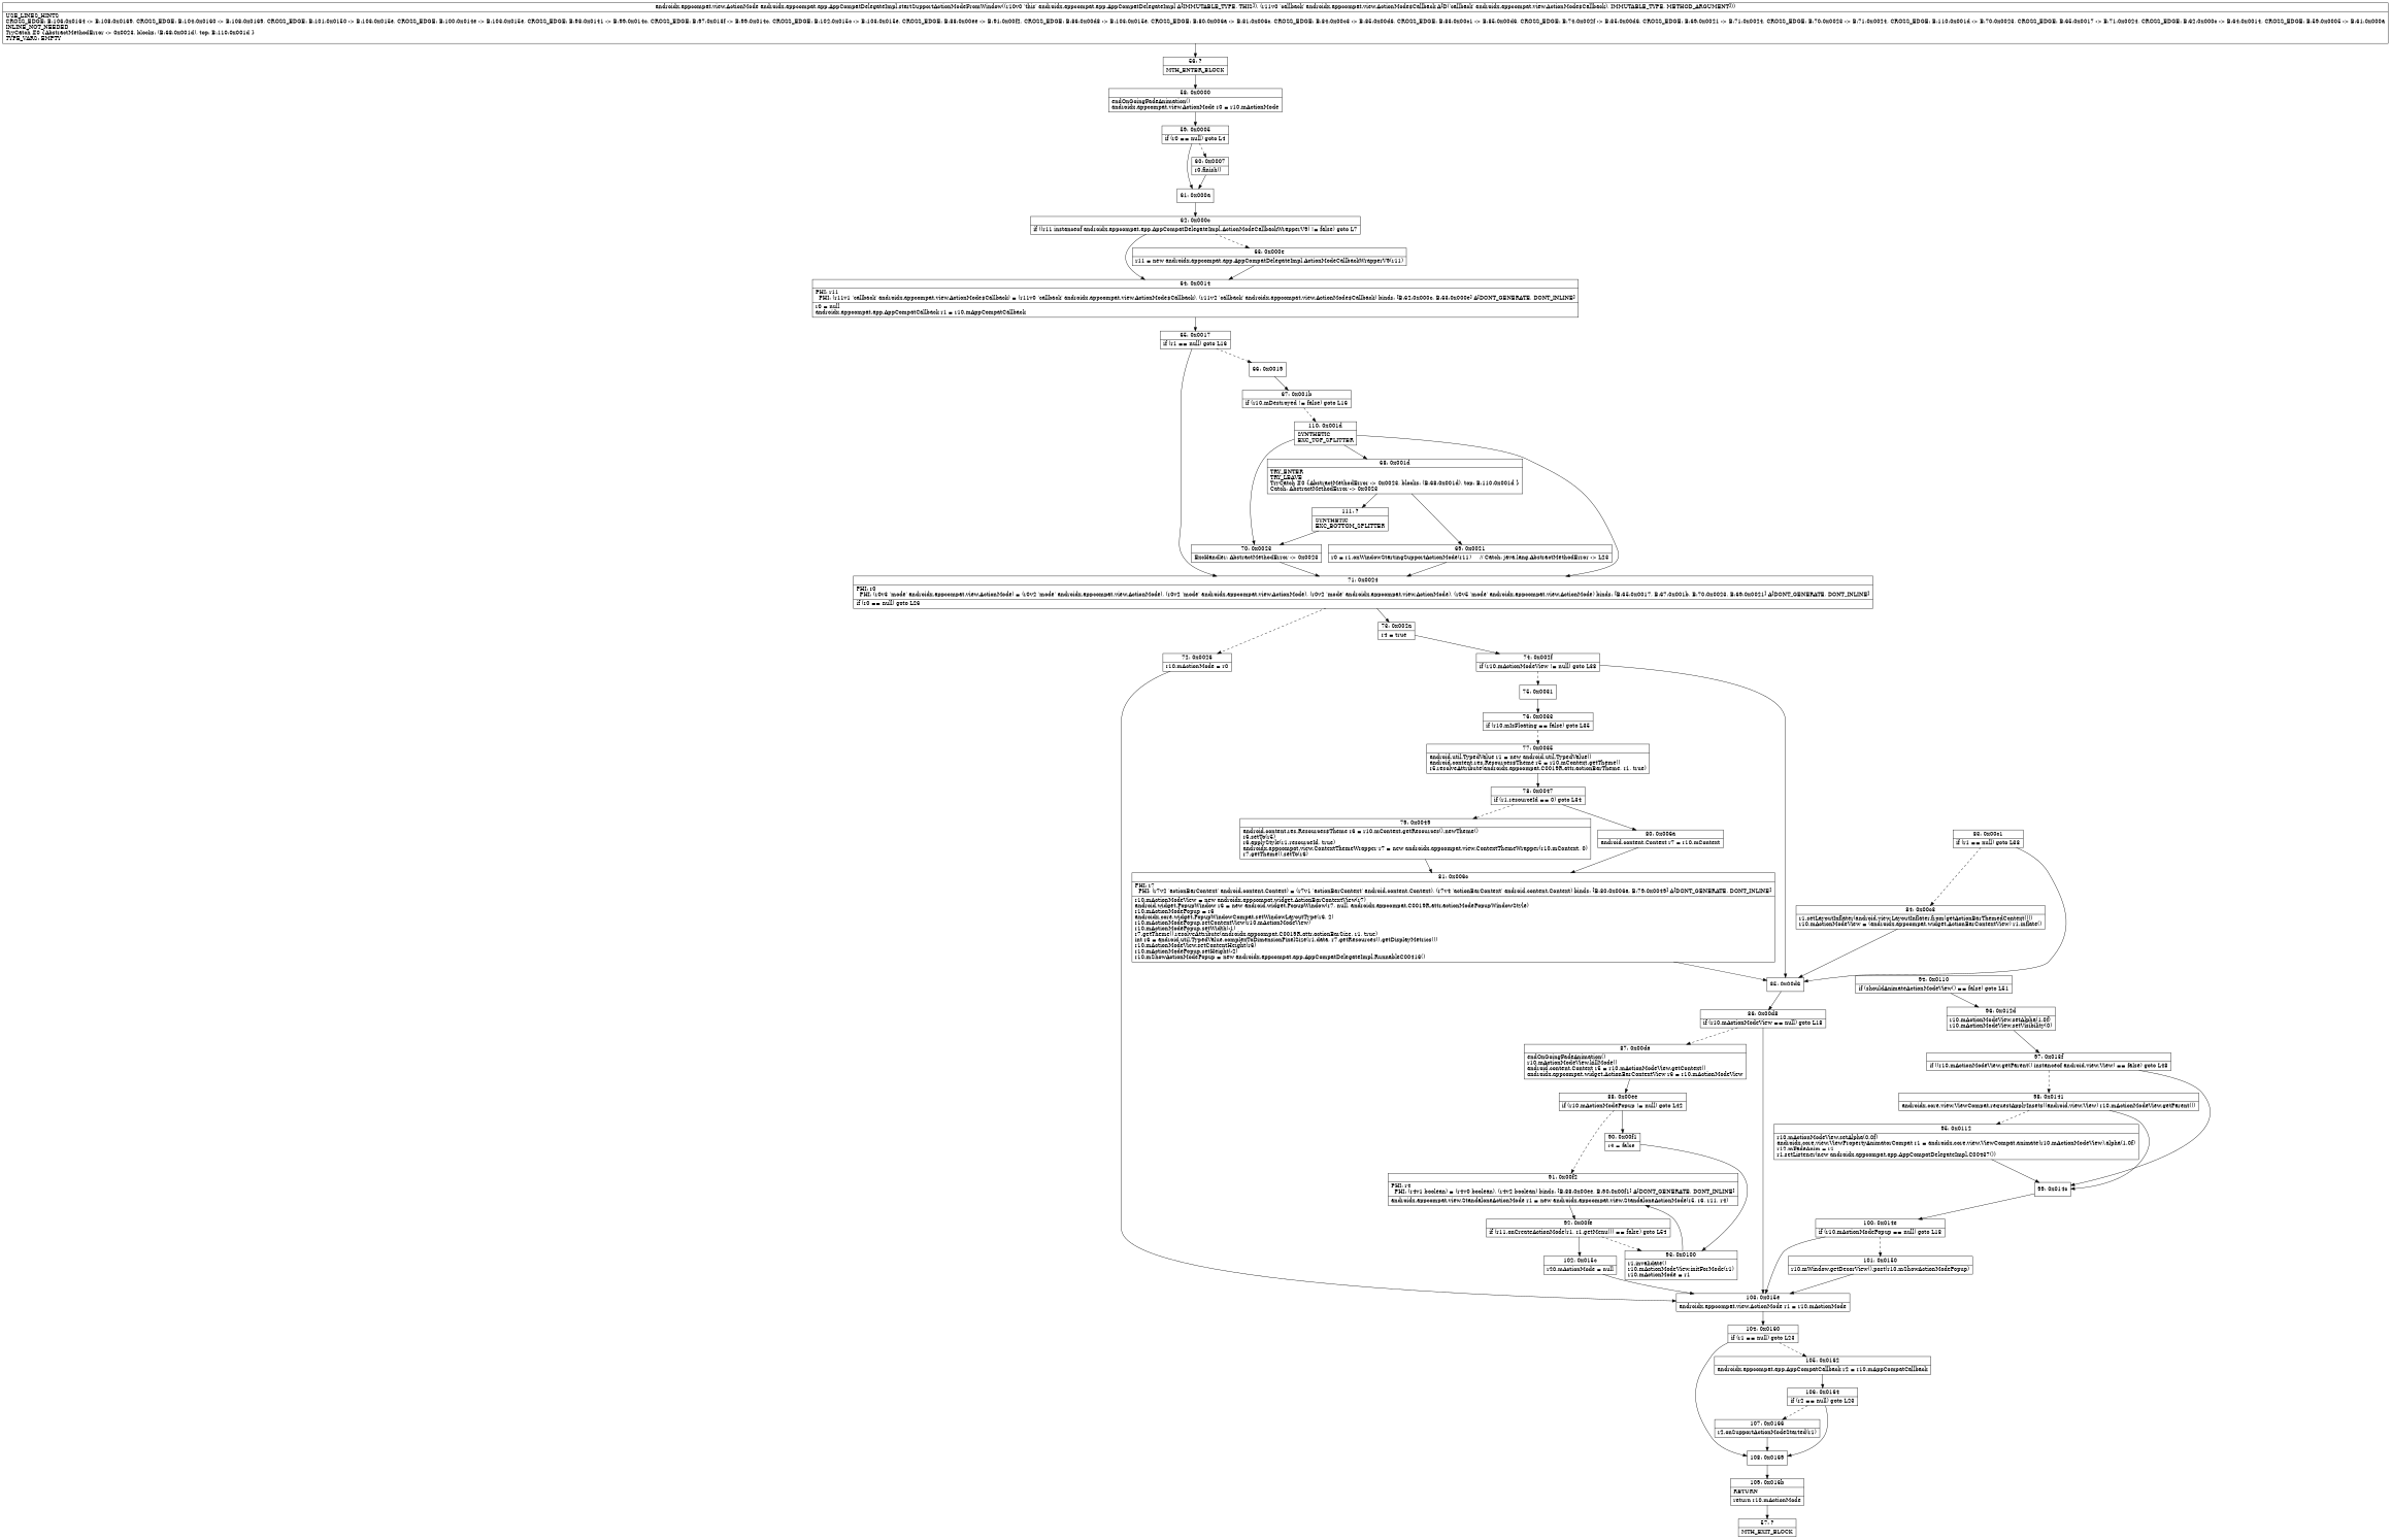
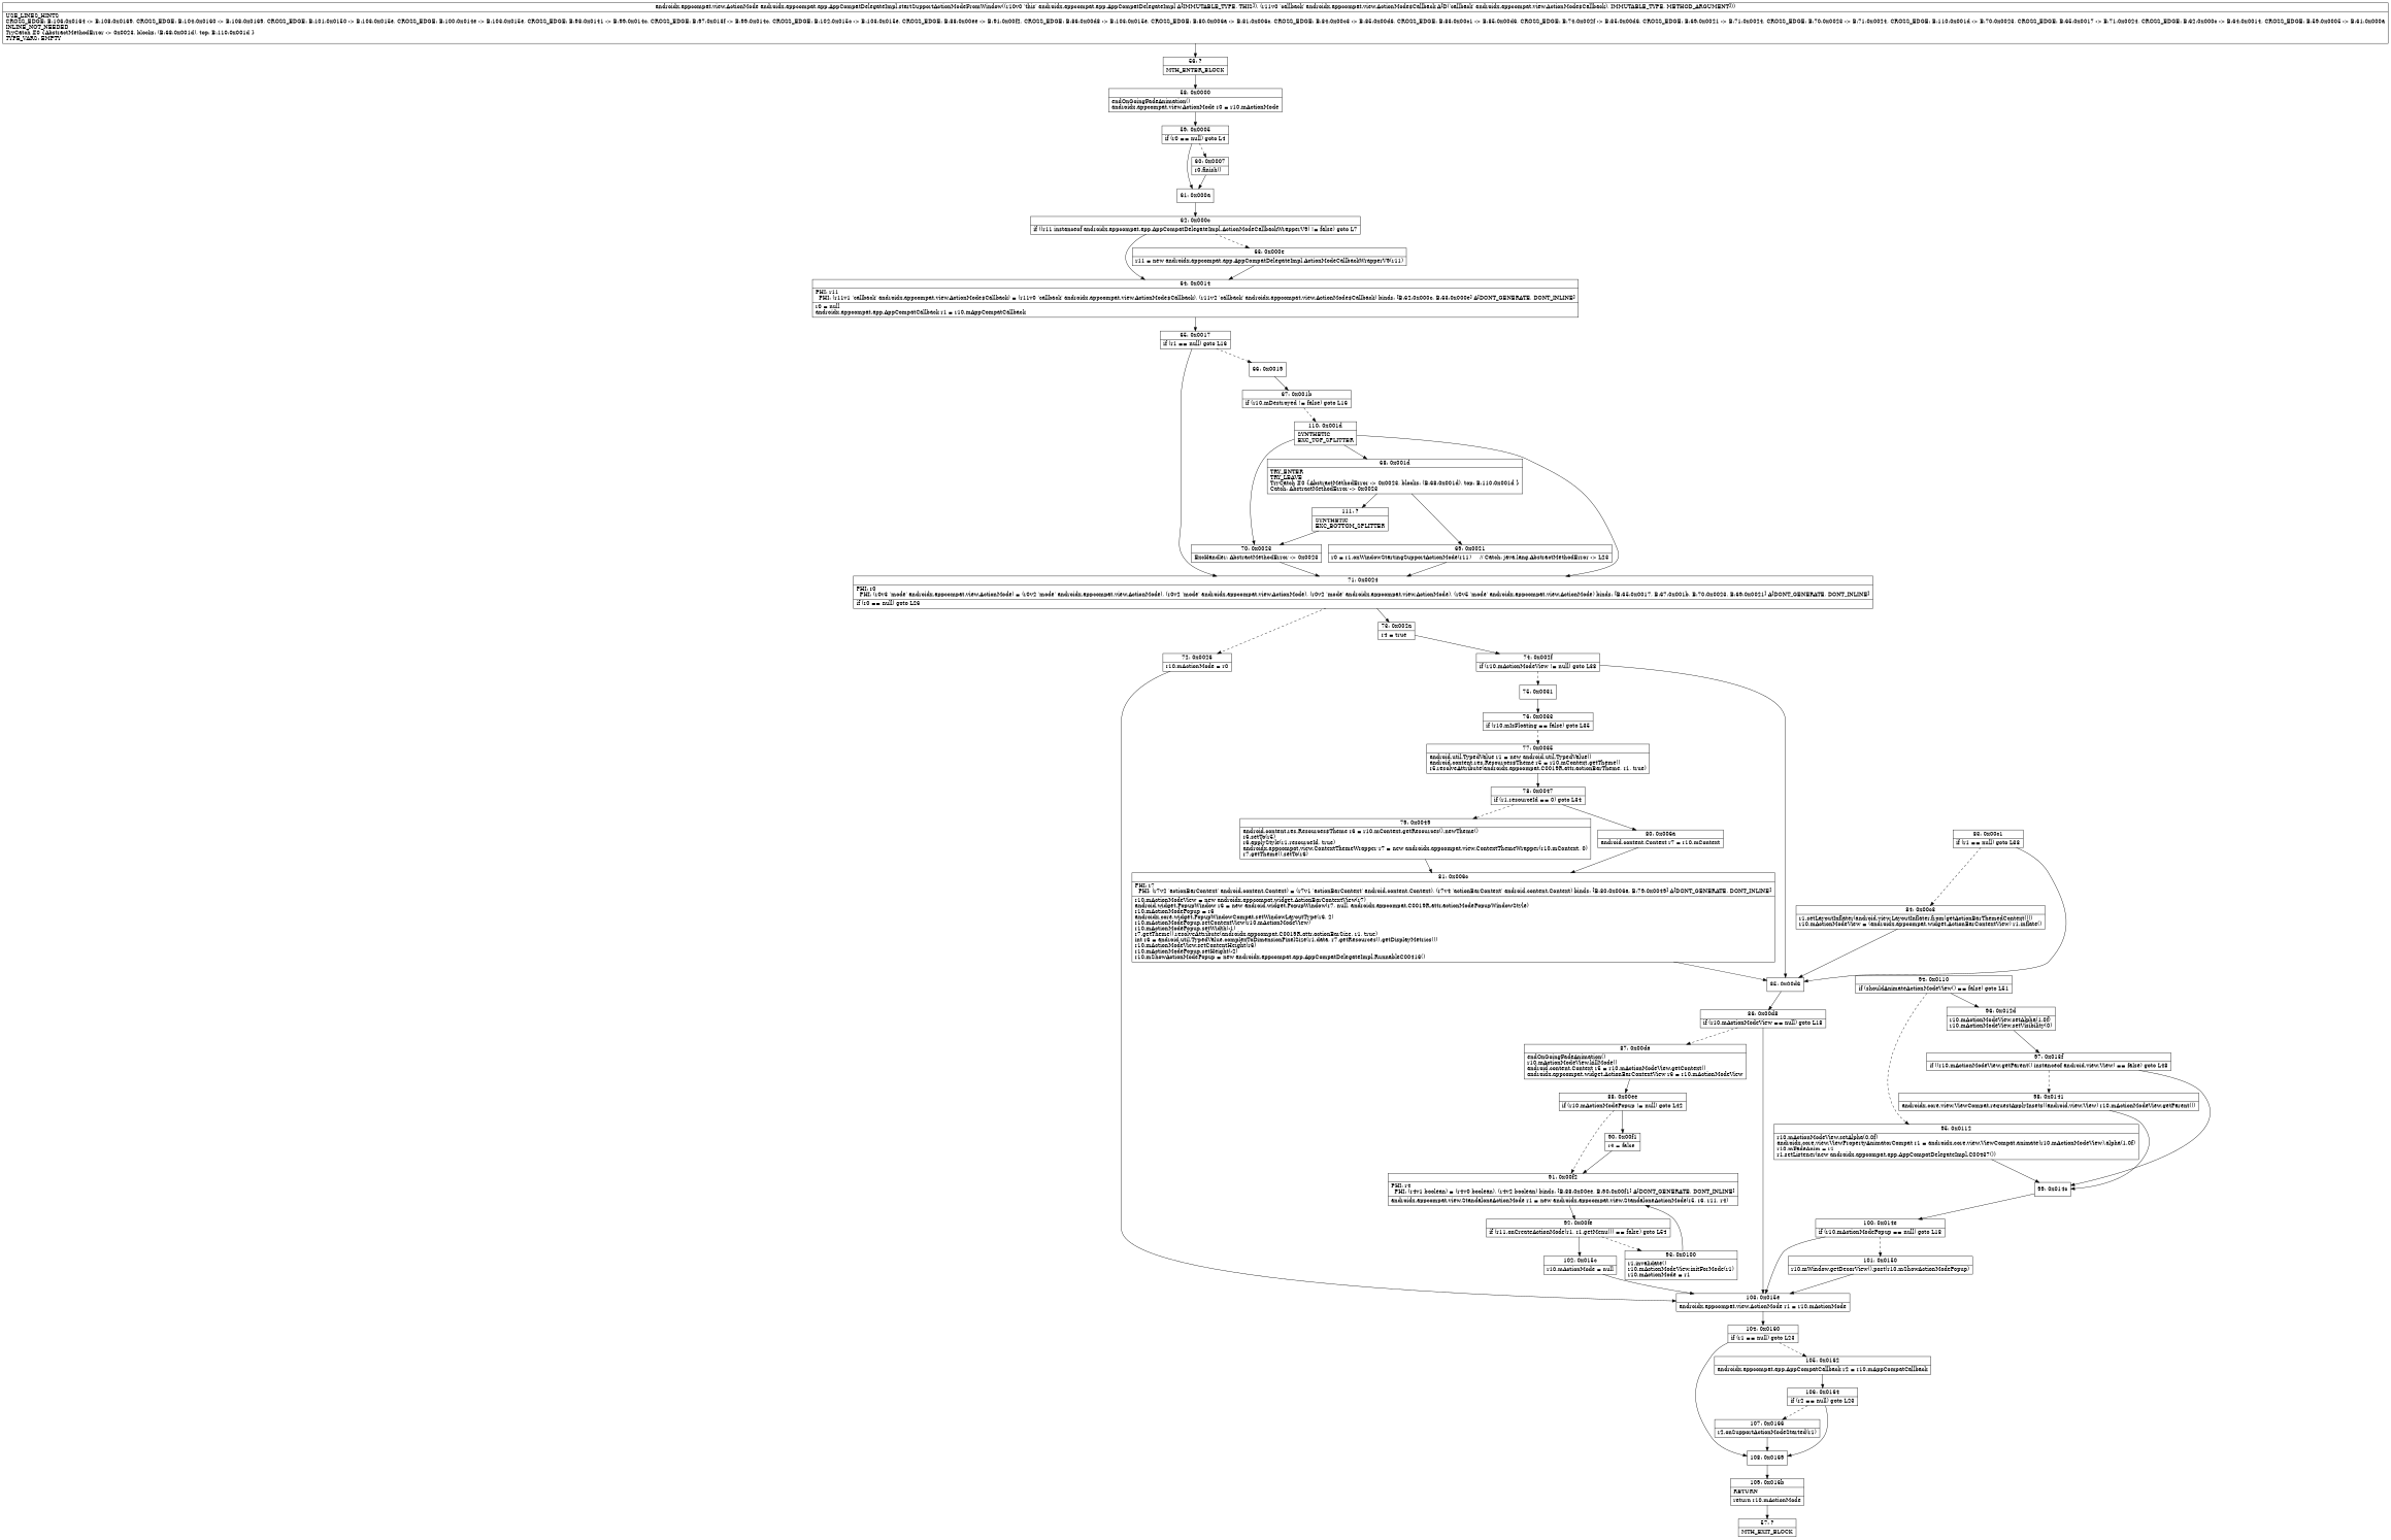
  digraph {
    node [shape=record]
    n1 [label="{56\:\ ?|MTH_ENTER_BLOCK\l}"]
    n2 [label="{58\:\ 0x0000|endOnGoingFadeAnimation()\landroidx.appcompat.view.ActionMode r0 = r10.mActionMode\l}"]
    n3 [label="{59\:\ 0x0005|if (r0 == null) goto L4\l}"]
    n4 [label="{60\:\ 0x0007|r0.finish()\l}"]
    n5 [label="{61\:\ 0x000a}"]
    n6 [label="{62\:\ 0x000c|if ((r11 instanceof androidx.appcompat.app.AppCompatDelegateImpl.ActionModeCallbackWrapperV9) != false) goto L7\l}"]
    n7 [label="{63\:\ 0x000e|r11 = new androidx.appcompat.app.AppCompatDelegateImpl.ActionModeCallbackWrapperV9(r11)\l}"]
    n8 [label="{64\:\ 0x0014|PHI: r11 \l  PHI: (r11v1 'callback' androidx.appcompat.view.ActionMode$Callback) = (r11v0 'callback' androidx.appcompat.view.ActionMode$Callback), (r11v2 'callback' androidx.appcompat.view.ActionMode$Callback) binds: [B:62:0x000c, B:63:0x000e] A[DONT_GENERATE, DONT_INLINE]\l|r0 = null\landroidx.appcompat.app.AppCompatCallback r1 = r10.mAppCompatCallback\l}"]
    n9 [label="{65\:\ 0x0017|if (r1 == null) goto L16\l}"]
    n10 [label="{66\:\ 0x0019}"]
    n11 [label="{71\:\ 0x0024|PHI: r0 \l  PHI: (r0v3 'mode' androidx.appcompat.view.ActionMode) = (r0v2 'mode' androidx.appcompat.view.ActionMode), (r0v2 'mode' androidx.appcompat.view.ActionMode), (r0v2 'mode' androidx.appcompat.view.ActionMode), (r0v5 'mode' androidx.appcompat.view.ActionMode) binds: [B:65:0x0017, B:67:0x001b, B:70:0x0023, B:69:0x0021] A[DONT_GENERATE, DONT_INLINE]\l|if (r0 == null) goto L26\l}"]
    n12 [label="{67\:\ 0x001b|if (r10.mDestroyed != false) goto L16\l}"]
    n13 [label="{72\:\ 0x0026|r10.mActionMode = r0\l}"]
    n14 [label="{73\:\ 0x002a|r4 = true\l}"]
    n15 [label="{110\:\ 0x001d|SYNTHETIC\lEXC_TOP_SPLITTER\l}"]
    n16 [label="{68\:\ 0x001d|TRY_ENTER\lTRY_LEAVE\lTryCatch #0 \{AbstractMethodError \-\> 0x0023, blocks: (B:68:0x001d), top: B:110:0x001d \}\lCatch: AbstractMethodError \-\> 0x0023\l}"]
    n17 [label="{70\:\ 0x0023|ExcHandler: AbstractMethodError \-\> 0x0023\l}"]
    n18 [label="{69\:\ 0x0021|r0 = r1.onWindowStartingSupportActionMode(r11)     \/\/ Catch: java.lang.AbstractMethodError \-\> L23\l}"]
    n19 [label="{111\:\ ?|SYNTHETIC\lEXC_BOTTOM_SPLITTER\l}"]
    n20 [label="{103\:\ 0x015e|androidx.appcompat.view.ActionMode r1 = r10.mActionMode\l}"]
    n21 [label="{74\:\ 0x002f|if (r10.mActionModeView != null) goto L38\l}"]
    n22 [label="{104\:\ 0x0160|if (r1 == null) goto L23\l}"]
    n23 [label="{105\:\ 0x0162|androidx.appcompat.app.AppCompatCallback r2 = r10.mAppCompatCallback\l}"]
    n24 [label="{108\:\ 0x0169}"]
    n25 [label="{106\:\ 0x0164|if (r2 == null) goto L23\l}"]
    n26 [label="{109\:\ 0x016b|RETURN\l|return r10.mActionMode\l}"]
    n27 [label="{107\:\ 0x0166|r2.onSupportActionModeStarted(r1)\l}"]
    n28 [label="{57\:\ ?|MTH_EXIT_BLOCK\l}"]
    n29 [label="{75\:\ 0x0031}"]
    n30 [label="{85\:\ 0x00d6}"]
    n31 [label="{76\:\ 0x0033|if (r10.mIsFloating == false) goto L35\l}"]
    n32 [label="{86\:\ 0x00d8|if (r10.mActionModeView == null) goto L18\l}"]
    n33 [label="{77\:\ 0x0035|android.util.TypedValue r1 = new android.util.TypedValue()\landroid.content.res.Resources$Theme r5 = r10.mContext.getTheme()\lr5.resolveAttribute(androidx.appcompat.C0019R.attr.actionBarTheme, r1, true)\l}"]
    n34 [label="{78\:\ 0x0047|if (r1.resourceId == 0) goto L34\l}"]
    n35 [label="{79\:\ 0x0049|android.content.res.Resources$Theme r6 = r10.mContext.getResources().newTheme()\lr6.setTo(r5)\lr6.applyStyle(r1.resourceId, true)\landroidx.appcompat.view.ContextThemeWrapper r7 = new androidx.appcompat.view.ContextThemeWrapper(r10.mContext, 0)\lr7.getTheme().setTo(r6)\l}"]
    n36 [label="{80\:\ 0x006a|android.content.Context r7 = r10.mContext\l}"]
    n37 [label="{81\:\ 0x006c|PHI: r7 \l  PHI: (r7v2 'actionBarContext' android.content.Context) = (r7v1 'actionBarContext' android.content.Context), (r7v4 'actionBarContext' android.content.Context) binds: [B:80:0x006a, B:79:0x0049] A[DONT_GENERATE, DONT_INLINE]\l|r10.mActionModeView = new androidx.appcompat.widget.ActionBarContextView(r7)\landroid.widget.PopupWindow r6 = new android.widget.PopupWindow(r7, null, androidx.appcompat.C0019R.attr.actionModePopupWindowStyle)\lr10.mActionModePopup = r6\landroidx.core.widget.PopupWindowCompat.setWindowLayoutType(r6, 2)\lr10.mActionModePopup.setContentView(r10.mActionModeView)\lr10.mActionModePopup.setWidth(\-1)\lr7.getTheme().resolveAttribute(androidx.appcompat.C0019R.attr.actionBarSize, r1, true)\lint r6 = android.util.TypedValue.complexToDimensionPixelSize(r1.data, r7.getResources().getDisplayMetrics())\lr10.mActionModeView.setContentHeight(r6)\lr10.mActionModePopup.setHeight(\-2)\lr10.mShowActionModePopup = new androidx.appcompat.app.AppCompatDelegateImpl.RunnableC00416()\l}"]
    n38 [label="{83\:\ 0x00c1|if (r1 == null) goto L38\l}"]
    n39 [label="{84\:\ 0x00c3|r1.setLayoutInflater(android.view.LayoutInflater.from(getActionBarThemedContext()))\lr10.mActionModeView = (androidx.appcompat.widget.ActionBarContextView) r1.inflate()\l}"]
    n40 [label="{87\:\ 0x00da|endOnGoingFadeAnimation()\lr10.mActionModeView.killMode()\landroid.content.Context r5 = r10.mActionModeView.getContext()\landroidx.appcompat.widget.ActionBarContextView r6 = r10.mActionModeView\l}"]
    n41 [label="{88\:\ 0x00ee|if (r10.mActionModePopup != null) goto L42\l}"]
    n42 [label="{90\:\ 0x00f1|r4 = false\l}"]
    n43 [label="{91\:\ 0x00f2|PHI: r4 \l  PHI: (r4v1 boolean) = (r4v0 boolean), (r4v2 boolean) binds: [B:88:0x00ee, B:90:0x00f1] A[DONT_GENERATE, DONT_INLINE]\l|androidx.appcompat.view.StandaloneActionMode r1 = new androidx.appcompat.view.StandaloneActionMode(r5, r6, r11, r4)\l}"]
    n44 [label="{92\:\ 0x00fe|if (r11.onCreateActionMode(r1, r1.getMenu()) == false) goto L54\l}"]
    n45 [label="{93\:\ 0x0100|r1.invalidate()\lr10.mActionModeView.initForMode(r1)\lr10.mActionMode = r1\l}"]
-   n46 [label="{102\:\ 0x015c|r20.mActionMode = null\l}"]
+   n46 [label="{102\:\ 0x015c|r10.mActionMode = null\l}"]
    n47 [label="{94\:\ 0x0110|if (shouldAnimateActionModeView() == false) goto L51\l}"]
-   n48 [label="{95\:\ 0x0112|r10.mActionModeView.setAlpha(0.0f)\landroidx.core.view.ViewPropertyAnimatorCompat r1 = androidx.core.view.ViewCompat.animate(r10.mActionModeView).alpha(1.0f)\lr12.mFadeAnim = r1\lr1.setListener(new androidx.appcompat.app.AppCompatDelegateImpl.C00437())\l}"]
+   n48 [label="{95\:\ 0x0112|r10.mActionModeView.setAlpha(0.0f)\landroidx.core.view.ViewPropertyAnimatorCompat r1 = androidx.core.view.ViewCompat.animate(r10.mActionModeView).alpha(1.0f)\lr10.mFadeAnim = r1\lr1.setListener(new androidx.appcompat.app.AppCompatDelegateImpl.C00437())\l}"]
    n49 [label="{96\:\ 0x012d|r10.mActionModeView.setAlpha(1.0f)\lr10.mActionModeView.setVisibility(0)\l}"]
    n50 [label="{99\:\ 0x014c}"]
    n51 [label="{97\:\ 0x013f|if ((r10.mActionModeView.getParent() instanceof android.view.View) == false) goto L48\l}"]
    n52 [label="{100\:\ 0x014e|if (r10.mActionModePopup == null) goto L18\l}"]
    n53 [label="{101\:\ 0x0150|r10.mWindow.getDecorView().post(r10.mShowActionModePopup)\l}"]
    n54 [label="{98\:\ 0x0141|androidx.core.view.ViewCompat.requestApplyInsets((android.view.View) r10.mActionModeView.getParent())\l}"]
    n55 [label="{androidx.appcompat.view.ActionMode androidx.appcompat.app.AppCompatDelegateImpl.startSupportActionModeFromWindow((r10v0 'this' androidx.appcompat.app.AppCompatDelegateImpl A[IMMUTABLE_TYPE, THIS]), (r11v0 'callback' androidx.appcompat.view.ActionMode$Callback A[D('callback' androidx.appcompat.view.ActionMode$Callback), IMMUTABLE_TYPE, METHOD_ARGUMENT]))  | USE_LINES_HINTS\lCROSS_EDGE: B:106:0x0164 \-\> B:108:0x0169, CROSS_EDGE: B:104:0x0160 \-\> B:108:0x0169, CROSS_EDGE: B:101:0x0150 \-\> B:103:0x015e, CROSS_EDGE: B:100:0x014e \-\> B:103:0x015e, CROSS_EDGE: B:98:0x0141 \-\> B:99:0x014c, CROSS_EDGE: B:97:0x013f \-\> B:99:0x014c, CROSS_EDGE: B:102:0x015c \-\> B:103:0x015e, CROSS_EDGE: B:88:0x00ee \-\> B:91:0x00f2, CROSS_EDGE: B:86:0x00d8 \-\> B:103:0x015e, CROSS_EDGE: B:80:0x006a \-\> B:81:0x006c, CROSS_EDGE: B:84:0x00c3 \-\> B:85:0x00d6, CROSS_EDGE: B:83:0x00c1 \-\> B:85:0x00d6, CROSS_EDGE: B:74:0x002f \-\> B:85:0x00d6, CROSS_EDGE: B:69:0x0021 \-\> B:71:0x0024, CROSS_EDGE: B:70:0x0023 \-\> B:71:0x0024, CROSS_EDGE: B:110:0x001d \-\> B:70:0x0023, CROSS_EDGE: B:65:0x0017 \-\> B:71:0x0024, CROSS_EDGE: B:62:0x000c \-\> B:64:0x0014, CROSS_EDGE: B:59:0x0005 \-\> B:61:0x000a\lINLINE_NOT_NEEDED\lTryCatch #0 \{AbstractMethodError \-\> 0x0023, blocks: (B:68:0x001d), top: B:110:0x001d \}\lTYPE_VARS: EMPTY\l}"]
    n1 -> n2
    n2 -> n3
    n3 -> n4 [style=dashed]
    n3 -> n5
    n4 -> n5
    n5 -> n6
    n6 -> n7 [style=dashed]
    n6 -> n8
    n7 -> n8
    n8 -> n9
    n9 -> n10 [style=dashed]
    n9 -> n11
    n10 -> n12
    n11 -> n13 [style=dashed]
    n11 -> n14
    n12 -> n15 [style=dashed]
    n13 -> n20
    n14 -> n21
    n15 -> n11
    n15 -> n16
    n15 -> n17
    n16 -> n18
    n16 -> n19
    n17 -> n11
    n18 -> n11
    n19 -> n17
    n20 -> n22
    n21 -> n29 [style=dashed]
    n21 -> n30
    n22 -> n23 [style=dashed]
    n22 -> n24
    n23 -> n25
    n24 -> n26
    n25 -> n24
    n25 -> n27 [style=dashed]
    n26 -> n28
    n27 -> n24
    n29 -> n31
    n30 -> n32
    n31 -> n33 [style=dashed]
    n32 -> n20
    n32 -> n40 [style=dashed]
    n33 -> n34
    n34 -> n35 [style=dashed]
    n34 -> n36
    n35 -> n37
    n36 -> n37
    n37 -> n30
    n38 -> n30
    n38 -> n39 [style=dashed]
    n39 -> n30
    n40 -> n41
    n41 -> n42
    n41 -> n43 [style=dashed]
-   n42 -> n45
+   n42 -> n43
    n43 -> n44
    n44 -> n45 [style=dashed]
    n44 -> n46
    n45 -> n43
    n46 -> n20
-   n54 -> n48 [style=dashed]
+   n47 -> n48 [style=dashed]
    n47 -> n49
    n48 -> n50
    n49 -> n51
    n50 -> n52
    n51 -> n50
    n51 -> n54 [style=dashed]
    n52 -> n20
    n52 -> n53 [style=dashed]
    n53 -> n20
    n54 -> n50
    n55 -> n1
  }
